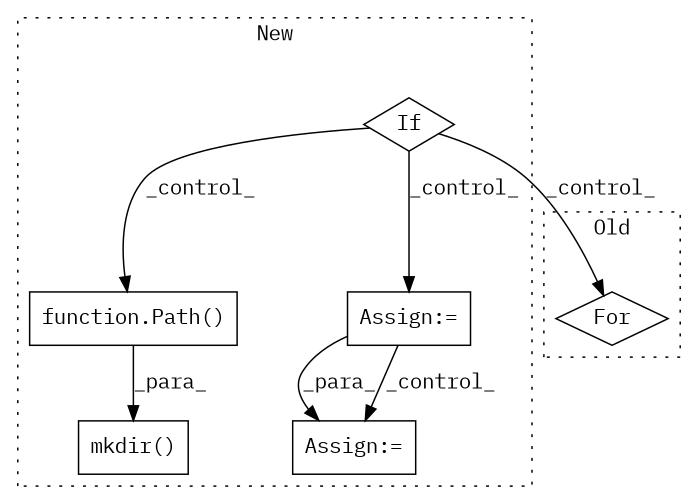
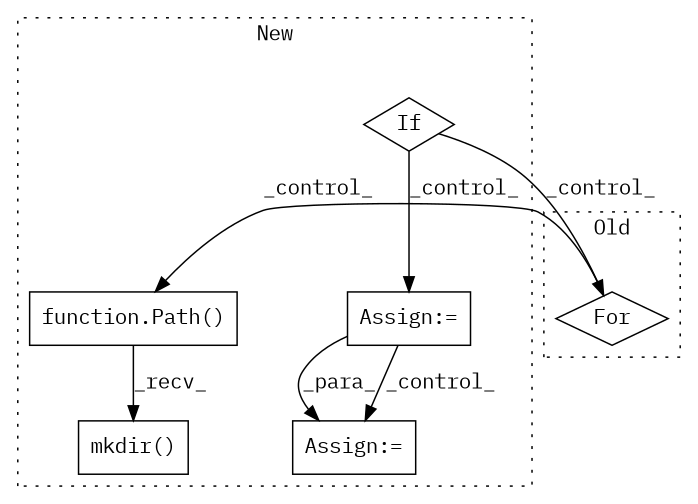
  digraph {
    fontname="IBM Plex Mono"
    node [a=75 fontname="IBM Plex Mono" l=3 shape=box]
    edge [fontname="IBM Plex Mono"]
    n1 [l=59 label="mkdir()" s=2945]
    n2 [a=96 label=If s=2609 shape=diamond]
    n3 [l="5,1" label="function.Path()" s="2876,2912"]
    n4 [a=68 l=4 label="Assign:=" s=2803]
    n5 [a=68 label="Assign:=" s=2648]
    n6 [a=107 l="4,14" label=For s="1762,1819" shape=diamond]
    subgraph cluster_1 {
      label=New
      style=dotted
      n1
      n2
      n3
      n4
      n5
    }
    subgraph cluster_2 {
      label=Old
      style=dotted
      n6
    }
-   n2 -> n3 [label=_control_]
+   n6 -> n3 [label=_control_]
    n2 -> n5 [label=_control_]
    n2 -> n6 [label=_control_]
-   n3 -> n1 [label=_para_]
+   n3 -> n1 [label=_recv_]
    n5 -> n4 [label=_para_]
    n5 -> n4 [label=_control_]
  }
